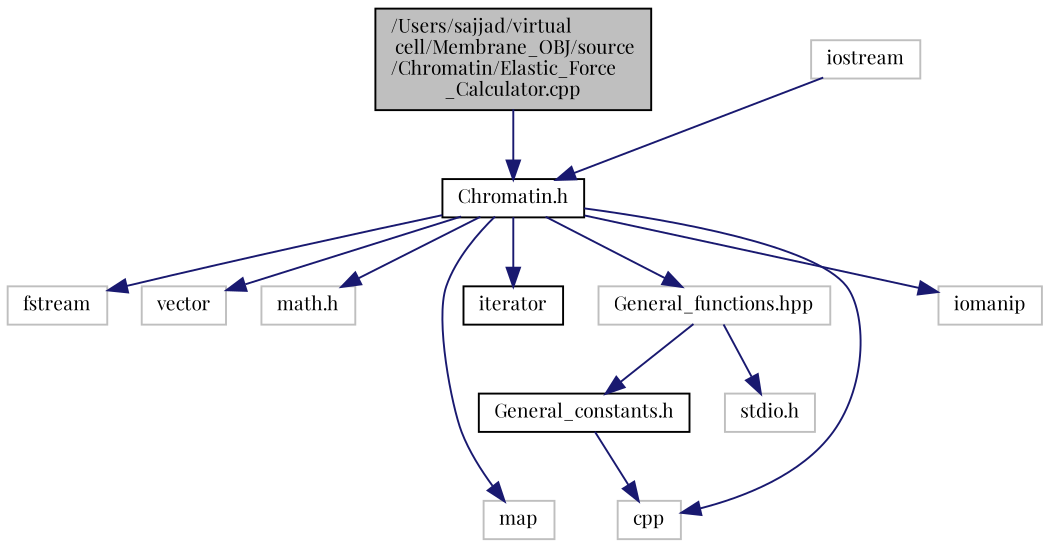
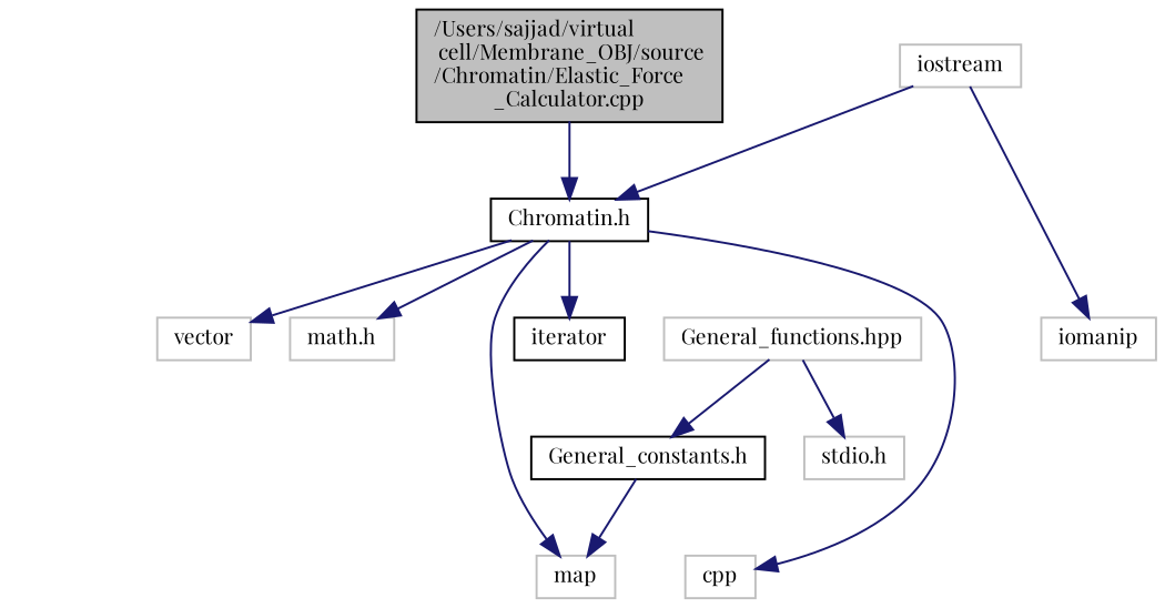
  digraph {
    fontname="Playfair Display"
    node [color=grey75 fillcolor=white fontname="Playfair Display" fontsize=10 shape=record style=filled]
    edge [color=midnightblue fontname="Playfair Display" fontsize=10 labelfontname=Helvetica labelfontsize=10 style=solid]
    n1 [color=black fillcolor=grey75 fontcolor=black height=0.2 label="/Users/sajjad/virtual\l cell/Membrane_OBJ/source\l/Chromatin/Elastic_Force\l_Calculator.cpp" width=0.4]
    n2 [color=black height=0.2 label="Chromatin.h" width=0.4]
    n3 [height=0.2 label=cpp width=0.4]
-   n4 [height=0.2 label=fstream width=0.4]
    n5 [height=0.2 label=vector width=0.4]
    n6 [height=0.2 label="math.h" width=0.4]
    n7 [height=0.2 label=map width=0.4]
    n8 [height=0.2 label=iomanip width=0.4]
    n9 [color=black height=0.2 label=iterator width=0.4]
    n10 [height=0.2 label="General_functions.hpp" width=0.4]
    n11 [height=0.2 label=iostream width=0.4]
    n12 [height=0.2 label="stdio.h" width=0.4]
    n13 [color=black height=0.2 label="General_constants.h" width=0.4]
    n1 -> n2
    n2 -> n3
-   n2 -> n4
    n2 -> n5
    n2 -> n6
    n2 -> n7
-   n2 -> n8
+   n11 -> n8
    n2 -> n9
-   n2 -> n10
    n10 -> n12
    n10 -> n13
    n11 -> n2
-   n13 -> n3
+   n13 -> n7
  }
